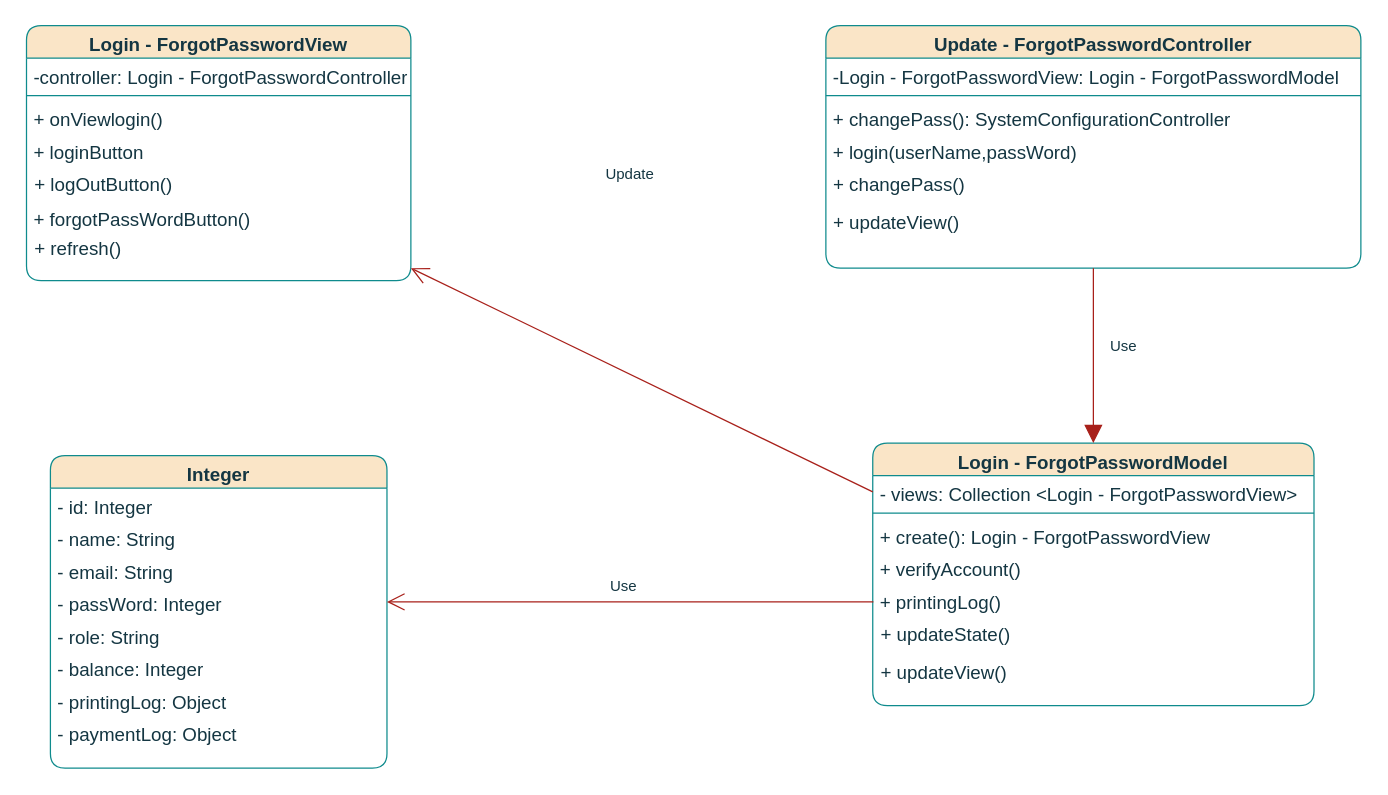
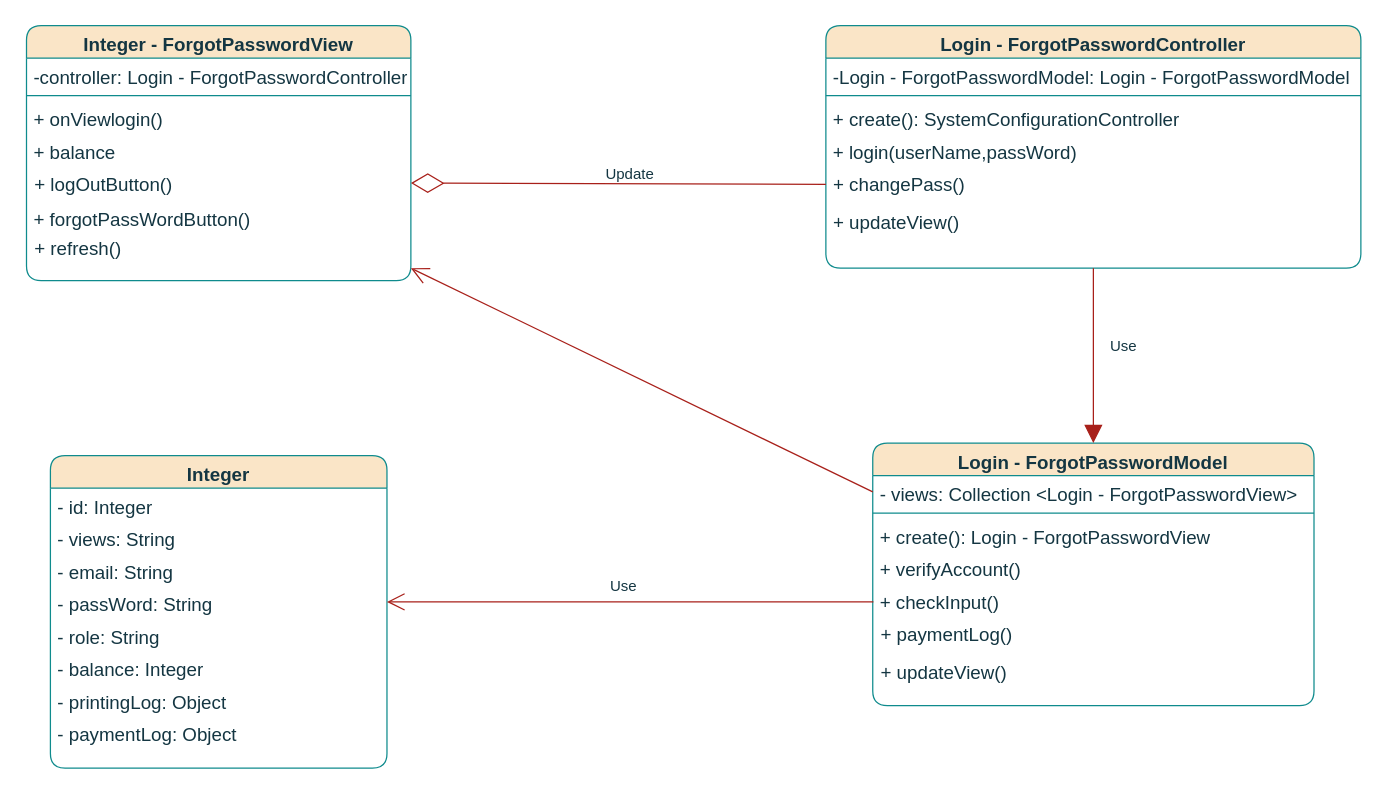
  <mxCell id="0" />
  <mxCell id="1" parent="0" />
- <mxCell id="2" value="Login - ForgotPasswordView" style="swimlane;fontStyle=1;align=center;verticalAlign=top;childLayout=stackLayout;horizontal=1;startSize=26;horizontalStack=0;resizeParent=1;resizeLast=0;collapsible=1;marginBottom=0;rounded=1;shadow=0;strokeWidth=1;fontSize=15;fillColor=#FAE5C7;strokeColor=#0F8B8D;labelBackgroundColor=none;fontColor=#143642;" vertex="1" parent="1"><mxGeometry x="20.5" y="20" width="307.5" height="204" as="geometry"><mxRectangle x="230" y="140" width="160" height="26" as="alternateBounds" /></mxGeometry></mxCell>
+ <mxCell id="2" value="Integer - ForgotPasswordView" style="swimlane;fontStyle=1;align=center;verticalAlign=top;childLayout=stackLayout;horizontal=1;startSize=26;horizontalStack=0;resizeParent=1;resizeLast=0;collapsible=1;marginBottom=0;rounded=1;shadow=0;strokeWidth=1;fontSize=15;fillColor=#FAE5C7;strokeColor=#0F8B8D;labelBackgroundColor=none;fontColor=#143642;" vertex="1" parent="1"><mxGeometry x="20.5" y="20" width="307.5" height="204" as="geometry"><mxRectangle x="230" y="140" width="160" height="26" as="alternateBounds" /></mxGeometry></mxCell>
  <mxCell id="3" value="-controller: Login - ForgotPasswordController" style="text;align=left;verticalAlign=top;spacingLeft=4;spacingRight=4;overflow=hidden;rotatable=0;points=[[0,0.5],[1,0.5]];portConstraint=eastwest;fontSize=15;rounded=1;labelBackgroundColor=none;fontColor=#143642;" vertex="1" parent="2"><mxGeometry y="26" width="307.5" height="26" as="geometry" /></mxCell>
  <mxCell id="4" value="" style="line;html=1;strokeWidth=1;align=left;verticalAlign=middle;spacingTop=-1;spacingLeft=3;spacingRight=3;rotatable=0;labelPosition=right;points=[];portConstraint=eastwest;fontSize=15;rounded=1;labelBackgroundColor=none;fillColor=#FAE5C7;strokeColor=#0F8B8D;fontColor=#143642;" vertex="1" parent="2"><mxGeometry y="52" width="307.5" height="8" as="geometry" /></mxCell>
  <mxCell id="5" value="+ onViewlogin()" style="text;align=left;verticalAlign=top;spacingLeft=4;spacingRight=4;overflow=hidden;rotatable=0;points=[[0,0.5],[1,0.5]];portConstraint=eastwest;fontSize=15;rounded=1;labelBackgroundColor=none;fontColor=#143642;" vertex="1" parent="2"><mxGeometry y="60" width="307.5" height="26" as="geometry" /></mxCell>
- <mxCell id="6" value="+ loginButton" style="text;align=left;verticalAlign=top;spacingLeft=4;spacingRight=4;overflow=hidden;rotatable=0;points=[[0,0.5],[1,0.5]];portConstraint=eastwest;fontSize=15;rounded=1;labelBackgroundColor=none;fontColor=#143642;" vertex="1" parent="2"><mxGeometry y="86" width="307.5" height="26" as="geometry" /></mxCell>
+ <mxCell id="6" value="+ balance" style="text;align=left;verticalAlign=top;spacingLeft=4;spacingRight=4;overflow=hidden;rotatable=0;points=[[0,0.5],[1,0.5]];portConstraint=eastwest;fontSize=15;rounded=1;labelBackgroundColor=none;fontColor=#143642;" vertex="1" parent="2"><mxGeometry y="86" width="307.5" height="26" as="geometry" /></mxCell>
  <mxCell id="7" value="&amp;nbsp;+ logOutButton()" style="text;whiteSpace=wrap;html=1;fontSize=15;rounded=1;labelBackgroundColor=none;fontColor=#143642;" vertex="1" parent="2"><mxGeometry y="112" width="307.5" height="28" as="geometry" /></mxCell>
  <mxCell id="8" value="+ forgotPassWordButton()" style="text;align=left;verticalAlign=top;spacingLeft=4;spacingRight=4;overflow=hidden;rotatable=0;points=[[0,0.5],[1,0.5]];portConstraint=eastwest;fontSize=15;rounded=1;labelBackgroundColor=none;fontColor=#143642;" vertex="1" parent="2"><mxGeometry y="140" width="307.5" height="23" as="geometry" /></mxCell>
  <mxCell id="9" value="&amp;nbsp;+ refresh()" style="text;whiteSpace=wrap;html=1;fontSize=15;rounded=1;labelBackgroundColor=none;fontColor=#143642;" vertex="1" parent="2"><mxGeometry y="163" width="307.5" height="30" as="geometry" /></mxCell>
- <mxCell id="10" value="Update - ForgotPasswordController" style="swimlane;fontStyle=1;align=center;verticalAlign=top;childLayout=stackLayout;horizontal=1;startSize=26;horizontalStack=0;resizeParent=1;resizeLast=0;collapsible=1;marginBottom=0;rounded=1;shadow=0;strokeWidth=1;fontSize=15;fillColor=#FAE5C7;strokeColor=#0F8B8D;labelBackgroundColor=none;fontColor=#143642;" vertex="1" parent="1"><mxGeometry x="660" y="20" width="428" height="194" as="geometry"><mxRectangle x="550" y="140" width="160" height="26" as="alternateBounds" /></mxGeometry></mxCell>
- <mxCell id="11" value="-Login - ForgotPasswordView: Login - ForgotPasswordModel" style="text;align=left;verticalAlign=top;spacingLeft=4;spacingRight=4;overflow=hidden;rotatable=0;points=[[0,0.5],[1,0.5]];portConstraint=eastwest;fontSize=15;rounded=1;labelBackgroundColor=none;fontColor=#143642;" vertex="1" parent="10"><mxGeometry y="26" width="428" height="26" as="geometry" /></mxCell>
+ <mxCell id="10" value="Login - ForgotPasswordController" style="swimlane;fontStyle=1;align=center;verticalAlign=top;childLayout=stackLayout;horizontal=1;startSize=26;horizontalStack=0;resizeParent=1;resizeLast=0;collapsible=1;marginBottom=0;rounded=1;shadow=0;strokeWidth=1;fontSize=15;fillColor=#FAE5C7;strokeColor=#0F8B8D;labelBackgroundColor=none;fontColor=#143642;" vertex="1" parent="1"><mxGeometry x="660" y="20" width="428" height="194" as="geometry"><mxRectangle x="550" y="140" width="160" height="26" as="alternateBounds" /></mxGeometry></mxCell>
+ <mxCell id="11" value="-Login - ForgotPasswordModel: Login - ForgotPasswordModel" style="text;align=left;verticalAlign=top;spacingLeft=4;spacingRight=4;overflow=hidden;rotatable=0;points=[[0,0.5],[1,0.5]];portConstraint=eastwest;fontSize=15;rounded=1;labelBackgroundColor=none;fontColor=#143642;" vertex="1" parent="10"><mxGeometry y="26" width="428" height="26" as="geometry" /></mxCell>
  <mxCell id="12" value="" style="line;html=1;strokeWidth=1;align=left;verticalAlign=middle;spacingTop=-1;spacingLeft=3;spacingRight=3;rotatable=0;labelPosition=right;points=[];portConstraint=eastwest;fontSize=15;rounded=1;labelBackgroundColor=none;fillColor=#FAE5C7;strokeColor=#0F8B8D;fontColor=#143642;" vertex="1" parent="10"><mxGeometry y="52" width="428" height="8" as="geometry" /></mxCell>
- <mxCell id="13" value="+ changePass(): SystemConfigurationController" style="text;align=left;verticalAlign=top;spacingLeft=4;spacingRight=4;overflow=hidden;rotatable=0;points=[[0,0.5],[1,0.5]];portConstraint=eastwest;fontSize=15;rounded=1;labelBackgroundColor=none;fontColor=#143642;" vertex="1" parent="10"><mxGeometry y="60" width="428" height="26" as="geometry" /></mxCell>
+ <mxCell id="13" value="+ create(): SystemConfigurationController" style="text;align=left;verticalAlign=top;spacingLeft=4;spacingRight=4;overflow=hidden;rotatable=0;points=[[0,0.5],[1,0.5]];portConstraint=eastwest;fontSize=15;rounded=1;labelBackgroundColor=none;fontColor=#143642;" vertex="1" parent="10"><mxGeometry y="60" width="428" height="26" as="geometry" /></mxCell>
  <mxCell id="14" value="+ login(userName,passWord)" style="text;align=left;verticalAlign=top;spacingLeft=4;spacingRight=4;overflow=hidden;rotatable=0;points=[[0,0.5],[1,0.5]];portConstraint=eastwest;fontSize=15;rounded=1;labelBackgroundColor=none;fontColor=#143642;" vertex="1" parent="10"><mxGeometry y="86" width="428" height="26" as="geometry" /></mxCell>
  <mxCell id="15" value="&amp;nbsp;+ changePass()" style="text;whiteSpace=wrap;html=1;fontSize=15;rounded=1;labelBackgroundColor=none;fontColor=#143642;" vertex="1" parent="10"><mxGeometry y="112" width="428" height="30" as="geometry" /></mxCell>
  <mxCell id="16" value="&amp;nbsp;+ updateView()" style="text;whiteSpace=wrap;html=1;fontSize=15;rounded=1;labelBackgroundColor=none;fontColor=#143642;" vertex="1" parent="10"><mxGeometry y="142" width="428" height="30" as="geometry" /></mxCell>
  <mxCell id="17" value="Login - ForgotPasswordModel" style="swimlane;fontStyle=1;align=center;verticalAlign=top;childLayout=stackLayout;horizontal=1;startSize=26;horizontalStack=0;resizeParent=1;resizeLast=0;collapsible=1;marginBottom=0;rounded=1;shadow=0;strokeWidth=1;fontSize=15;fillColor=#FAE5C7;strokeColor=#0F8B8D;labelBackgroundColor=none;fontColor=#143642;" vertex="1" parent="1"><mxGeometry x="697.5" y="354" width="353" height="210" as="geometry"><mxRectangle x="550" y="140" width="160" height="26" as="alternateBounds" /></mxGeometry></mxCell>
  <mxCell id="18" value="- views: Collection &lt;Login - ForgotPasswordView&gt;" style="text;align=left;verticalAlign=top;spacingLeft=4;spacingRight=4;overflow=hidden;rotatable=0;points=[[0,0.5],[1,0.5]];portConstraint=eastwest;fontSize=15;rounded=1;labelBackgroundColor=none;fontColor=#143642;" vertex="1" parent="17"><mxGeometry y="26" width="353" height="26" as="geometry" /></mxCell>
  <mxCell id="19" value="" style="line;html=1;strokeWidth=1;align=left;verticalAlign=middle;spacingTop=-1;spacingLeft=3;spacingRight=3;rotatable=0;labelPosition=right;points=[];portConstraint=eastwest;fontSize=15;rounded=1;labelBackgroundColor=none;fillColor=#FAE5C7;strokeColor=#0F8B8D;fontColor=#143642;" vertex="1" parent="17"><mxGeometry y="52" width="353" height="8" as="geometry" /></mxCell>
  <mxCell id="20" value="+ create(): Login - ForgotPasswordView" style="text;align=left;verticalAlign=top;spacingLeft=4;spacingRight=4;overflow=hidden;rotatable=0;points=[[0,0.5],[1,0.5]];portConstraint=eastwest;fontSize=15;rounded=1;labelBackgroundColor=none;fontColor=#143642;" vertex="1" parent="17"><mxGeometry y="60" width="353" height="26" as="geometry" /></mxCell>
  <mxCell id="21" value="+ verifyAccount()&#10;" style="text;align=left;verticalAlign=top;spacingLeft=4;spacingRight=4;overflow=hidden;rotatable=0;points=[[0,0.5],[1,0.5]];portConstraint=eastwest;fontSize=15;rounded=1;labelBackgroundColor=none;fontColor=#143642;" vertex="1" parent="17"><mxGeometry y="86" width="353" height="26" as="geometry" /></mxCell>
- <mxCell id="22" value="+ printingLog()" style="text;align=left;verticalAlign=top;spacingLeft=4;spacingRight=4;overflow=hidden;rotatable=0;points=[[0,0.5],[1,0.5]];portConstraint=eastwest;fontSize=15;rounded=1;labelBackgroundColor=none;fontColor=#143642;" vertex="1" parent="17"><mxGeometry y="112" width="353" height="26" as="geometry" /></mxCell>
- <mxCell id="23" value="&amp;nbsp;+ updateState()" style="text;whiteSpace=wrap;html=1;fontSize=15;rounded=1;labelBackgroundColor=none;fontColor=#143642;" vertex="1" parent="17"><mxGeometry y="138" width="353" height="30" as="geometry" /></mxCell>
+ <mxCell id="22" value="+ checkInput()" style="text;align=left;verticalAlign=top;spacingLeft=4;spacingRight=4;overflow=hidden;rotatable=0;points=[[0,0.5],[1,0.5]];portConstraint=eastwest;fontSize=15;rounded=1;labelBackgroundColor=none;fontColor=#143642;" vertex="1" parent="17"><mxGeometry y="112" width="353" height="26" as="geometry" /></mxCell>
+ <mxCell id="23" value="&amp;nbsp;+ paymentLog()" style="text;whiteSpace=wrap;html=1;fontSize=15;rounded=1;labelBackgroundColor=none;fontColor=#143642;" vertex="1" parent="17"><mxGeometry y="138" width="353" height="30" as="geometry" /></mxCell>
  <mxCell id="24" value="&amp;nbsp;+ updateView()" style="text;whiteSpace=wrap;html=1;fontSize=15;rounded=1;labelBackgroundColor=none;fontColor=#143642;" vertex="1" parent="17"><mxGeometry y="168" width="353" height="30" as="geometry" /></mxCell>
  <mxCell id="25" value="Integer" style="swimlane;fontStyle=1;align=center;verticalAlign=top;childLayout=stackLayout;horizontal=1;startSize=26;horizontalStack=0;resizeParent=1;resizeLast=0;collapsible=1;marginBottom=0;rounded=1;shadow=0;strokeWidth=1;fontSize=15;fillColor=#FAE5C7;strokeColor=#0F8B8D;labelBackgroundColor=none;fontColor=#143642;" vertex="1" parent="1"><mxGeometry x="39.63" y="364" width="269.25" height="250" as="geometry"><mxRectangle x="550" y="140" width="160" height="26" as="alternateBounds" /></mxGeometry></mxCell>
  <mxCell id="26" value="- id: Integer    &#10;&#10;" style="text;align=left;verticalAlign=top;spacingLeft=4;spacingRight=4;overflow=hidden;rotatable=0;points=[[0,0.5],[1,0.5]];portConstraint=eastwest;fontSize=15;rounded=1;labelBackgroundColor=none;fontColor=#143642;" vertex="1" parent="25"><mxGeometry y="26" width="269.25" height="26" as="geometry" /></mxCell>
- <mxCell id="27" value="- name: String" style="text;align=left;verticalAlign=top;spacingLeft=4;spacingRight=4;overflow=hidden;rotatable=0;points=[[0,0.5],[1,0.5]];portConstraint=eastwest;fontSize=15;rounded=1;labelBackgroundColor=none;fontColor=#143642;" vertex="1" parent="25"><mxGeometry y="52" width="269.25" height="26" as="geometry" /></mxCell>
+ <mxCell id="27" value="- views: String" style="text;align=left;verticalAlign=top;spacingLeft=4;spacingRight=4;overflow=hidden;rotatable=0;points=[[0,0.5],[1,0.5]];portConstraint=eastwest;fontSize=15;rounded=1;labelBackgroundColor=none;fontColor=#143642;" vertex="1" parent="25"><mxGeometry y="52" width="269.25" height="26" as="geometry" /></mxCell>
  <mxCell id="28" value="- email: String" style="text;align=left;verticalAlign=top;spacingLeft=4;spacingRight=4;overflow=hidden;rotatable=0;points=[[0,0.5],[1,0.5]];portConstraint=eastwest;fontSize=15;rounded=1;labelBackgroundColor=none;fontColor=#143642;" vertex="1" parent="25"><mxGeometry y="78" width="269.25" height="26" as="geometry" /></mxCell>
- <mxCell id="29" value="- passWord: Integer" style="text;align=left;verticalAlign=top;spacingLeft=4;spacingRight=4;overflow=hidden;rotatable=0;points=[[0,0.5],[1,0.5]];portConstraint=eastwest;fontSize=15;rounded=1;labelBackgroundColor=none;fontColor=#143642;" vertex="1" parent="25"><mxGeometry y="104" width="269.25" height="26" as="geometry" /></mxCell>
+ <mxCell id="29" value="- passWord: String" style="text;align=left;verticalAlign=top;spacingLeft=4;spacingRight=4;overflow=hidden;rotatable=0;points=[[0,0.5],[1,0.5]];portConstraint=eastwest;fontSize=15;rounded=1;labelBackgroundColor=none;fontColor=#143642;" vertex="1" parent="25"><mxGeometry y="104" width="269.25" height="26" as="geometry" /></mxCell>
  <mxCell id="30" value="- role: String" style="text;align=left;verticalAlign=top;spacingLeft=4;spacingRight=4;overflow=hidden;rotatable=0;points=[[0,0.5],[1,0.5]];portConstraint=eastwest;fontSize=15;rounded=1;labelBackgroundColor=none;fontColor=#143642;" vertex="1" parent="25"><mxGeometry y="130" width="269.25" height="26" as="geometry" /></mxCell>
  <mxCell id="31" value="- balance: Integer" style="text;align=left;verticalAlign=top;spacingLeft=4;spacingRight=4;overflow=hidden;rotatable=0;points=[[0,0.5],[1,0.5]];portConstraint=eastwest;fontSize=15;rounded=1;labelBackgroundColor=none;fontColor=#143642;" vertex="1" parent="25"><mxGeometry y="156" width="269.25" height="26" as="geometry" /></mxCell>
  <mxCell id="32" value="- printingLog: Object" style="text;align=left;verticalAlign=top;spacingLeft=4;spacingRight=4;overflow=hidden;rotatable=0;points=[[0,0.5],[1,0.5]];portConstraint=eastwest;fontSize=15;rounded=1;labelBackgroundColor=none;fontColor=#143642;" vertex="1" parent="25"><mxGeometry y="182" width="269.25" height="26" as="geometry" /></mxCell>
  <mxCell id="33" value="- paymentLog: Object" style="text;align=left;verticalAlign=top;spacingLeft=4;spacingRight=4;overflow=hidden;rotatable=0;points=[[0,0.5],[1,0.5]];portConstraint=eastwest;fontSize=15;rounded=1;labelBackgroundColor=none;fontColor=#143642;" vertex="1" parent="25"><mxGeometry y="208" width="269.25" height="26" as="geometry" /></mxCell>
  <mxCell id="34" value="" style="endArrow=open;endFill=1;endSize=12;html=1;rounded=1;labelBackgroundColor=none;strokeColor=#A8201A;fontColor=default;entryX=1;entryY=0.5;entryDx=0;entryDy=0;" edge="1" parent="1" target="29"><mxGeometry width="160" relative="1" as="geometry"><mxPoint x="698" y="481" as="sourcePoint" /><mxPoint x="859" y="673" as="targetPoint" /><Array as="points" /></mxGeometry></mxCell>
  <mxCell id="35" value="" style="endArrow=open;endFill=1;endSize=12;html=1;rounded=1;exitX=0;exitY=0.5;exitDx=0;exitDy=0;labelBackgroundColor=none;strokeColor=#A8201A;fontColor=default;" edge="1" parent="1" source="18"><mxGeometry width="160" relative="1" as="geometry"><mxPoint x="351" y="465" as="sourcePoint" /><mxPoint x="328" y="214" as="targetPoint" /><Array as="points" /></mxGeometry></mxCell>
  <mxCell id="36" value="" style="endArrow=block;endFill=1;endSize=12;html=1;rounded=1;entryX=0.5;entryY=0;entryDx=0;entryDy=0;labelBackgroundColor=none;strokeColor=#A8201A;fontColor=default;exitX=0.5;exitY=1;exitDx=0;exitDy=0;" edge="1" parent="1" source="10" target="17"><mxGeometry width="160" relative="1" as="geometry"><mxPoint x="859" y="244" as="sourcePoint" /><mxPoint x="344" y="206" as="targetPoint" /><Array as="points" /></mxGeometry></mxCell>
+ <mxCell id="37" value="" style="endArrow=diamondThin;endFill=0;endSize=24;html=1;rounded=0;entryX=1;entryY=0.5;entryDx=0;entryDy=0;exitX=0;exitY=0.5;exitDx=0;exitDy=0;labelBackgroundColor=none;strokeColor=#A8201A;fontColor=default;" edge="1" parent="1" source="15" target="7"><mxGeometry width="160" relative="1" as="geometry"><mxPoint x="660" y="162" as="sourcePoint" /><mxPoint x="650" y="202" as="targetPoint" /></mxGeometry></mxCell>
  <mxCell id="38" value="Use" style="text;html=1;align=center;verticalAlign=middle;resizable=0;points=[];autosize=1;strokeColor=none;fillColor=none;fontColor=#143642;" vertex="1" parent="1"><mxGeometry x="878" y="262" width="40" height="30" as="geometry" /></mxCell>
  <mxCell id="39" value="Use" style="text;html=1;align=center;verticalAlign=middle;resizable=0;points=[];autosize=1;strokeColor=none;fillColor=none;fontColor=#143642;" vertex="1" parent="1"><mxGeometry x="478" y="454" width="40" height="30" as="geometry" /></mxCell>
  <mxCell id="40" value="Update" style="text;html=1;align=center;verticalAlign=middle;resizable=0;points=[];autosize=1;strokeColor=none;fillColor=none;fontColor=#143642;" vertex="1" parent="1"><mxGeometry x="473" y="124" width="60" height="30" as="geometry" /></mxCell>
